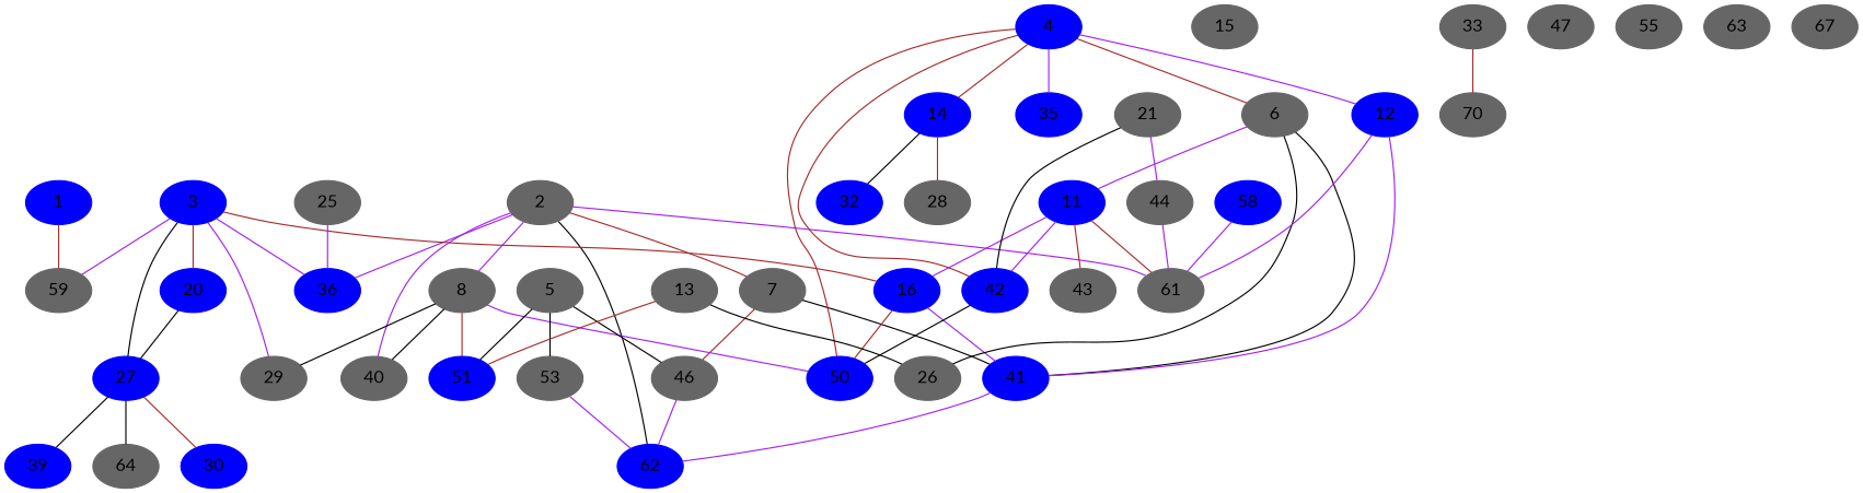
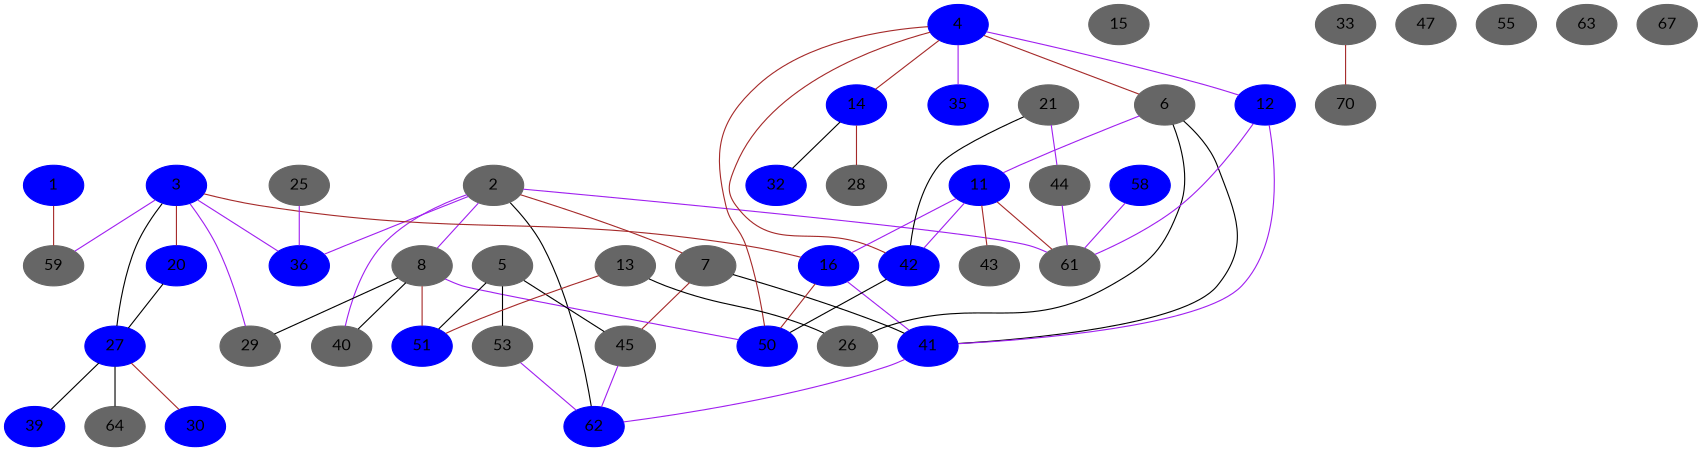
  graph {
    fontname=Lato
    node [color=gray40 fontname=Lato style=filled]
    edge [color=purple fontname=Lato]
    1 [color=blue]
    59
    2 [super="+60+19"]
    7 [super="+37"]
    8 [super="+22+66"]
    36 [color=blue]
    40
    61
    62 [color=blue]
-   45 [label=46]
+   45
    41 [color=blue super="+48"]
    29
    50 [color=blue super="+71"]
    51 [color=blue]
    3 [color=blue super="+9"]
    16 [color=blue super="+17"]
    20 [color=blue]
    27 [color=blue super="+69+68+31"]
    30 [color=blue]
    39 [color=blue]
    64
    4 [color=blue super="+76+18"]
    6 [super="+10"]
    12 [color=blue super="+65+52"]
    14 [color=blue super="+77"]
    35 [color=blue]
    42 [color=blue]
    11 [color=blue super="+46"]
    26 [super="+34+78"]
    28
    32 [color=blue]
    5
    53
    43
    13 [super="+72"]
    15
    21 [super="+74"]
    44
    25
    70 [super="+75"]
    33
    47
    55
    58 [color=blue]
    63
    67
    1 -- 59 [color=brown]
    2 -- 7 [color=brown]
    2 -- 8
    2 -- 36
    2 -- 40
    2 -- 61
    2 -- 62 [color=black]
    7 -- 45 [color=brown]
    7 -- 41 [color=black]
    8 -- 40 [color=black]
    8 -- 29 [color=black]
    8 -- 50
    8 -- 51 [color=brown]
    45 -- 62
    41 -- 62
    3 -- 59
    3 -- 36
    3 -- 29
    3 -- 16 [color=brown]
    3 -- 20 [color=brown]
    3 -- 27 [color=black weight=2]
    16 -- 41
    16 -- 50 [color=brown]
    20 -- 27 [color=black]
    27 -- 30 [color=brown]
    27 -- 39 [color=black]
    27 -- 64 [color=black]
    4 -- 50 [color=brown]
    4 -- 6 [color=brown]
    4 -- 12 [weight=2]
    4 -- 14 [color=brown]
    4 -- 35
    4 -- 42 [color=brown]
    6 -- 41 [color=black]
    6 -- 11
    6 -- 26 [color=black]
    12 -- 61
    12 -- 41
    14 -- 28 [color=brown]
    14 -- 32 [color=black]
    42 -- 50 [color=black]
    11 -- 61 [color=brown]
    11 -- 16
    11 -- 42
    11 -- 43 [color=brown]
    5 -- 45 [color=black]
    5 -- 51 [color=black]
    5 -- 53 [color=black]
    53 -- 62
    13 -- 51 [color=brown]
    13 -- 26 [color=black]
    21 -- 42 [color=black]
    21 -- 44
    44 -- 61
    25 -- 36
    33 -- 70 [color=brown]
    58 -- 61
  }
